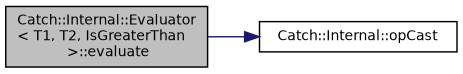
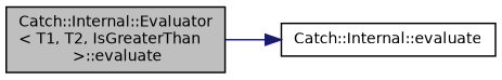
  digraph {
    rankdir=LR
    node [color=black fontname=Helvetica fontsize=10 shape=record style=filled]
    n1 [fillcolor=grey75 fontcolor=black height=0.2 label="Catch::Internal::Evaluator\l\< T1, T2, IsGreaterThan\l \>::evaluate" width=0.4]
-   n2 [fillcolor=white height=0.2 label="Catch::Internal::opCast" width=0.4]
+   n2 [fillcolor=white height=0.2 label="Catch::Internal::evaluate" width=0.4]
    n1 -> n2 [color=midnightblue fontname=Helvetica fontsize=10 labelfontname=Helvetica labelfontsize=10 style=solid]
  }
